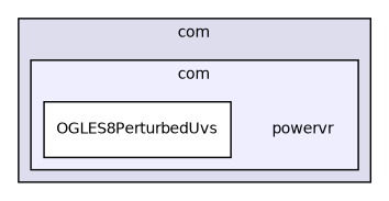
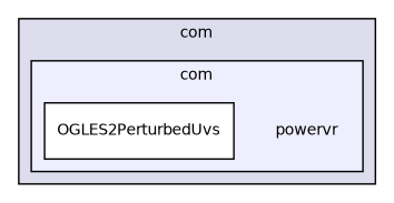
  digraph {
    compound=true
    node [fontname=Helvetica fontsize=10]
    n1 [label=powervr shape=plaintext]
-   n2 [color=black fillcolor=white label=OGLES8PerturbedUvs shape=box style=filled]
+   n2 [color=black fillcolor=white label=OGLES2PerturbedUvs shape=box style=filled]
    subgraph cluster_1 {
      bgcolor="#ddddee"
      fontname=Helvetica
      fontsize=10
      label=com
      pencolor=black
      subgraph cluster_2 {
        bgcolor="#eeeeff"
        fontname=Helvetica
        fontsize=10
        pencolor=black
        n1
        n2
      }
    }
  }
